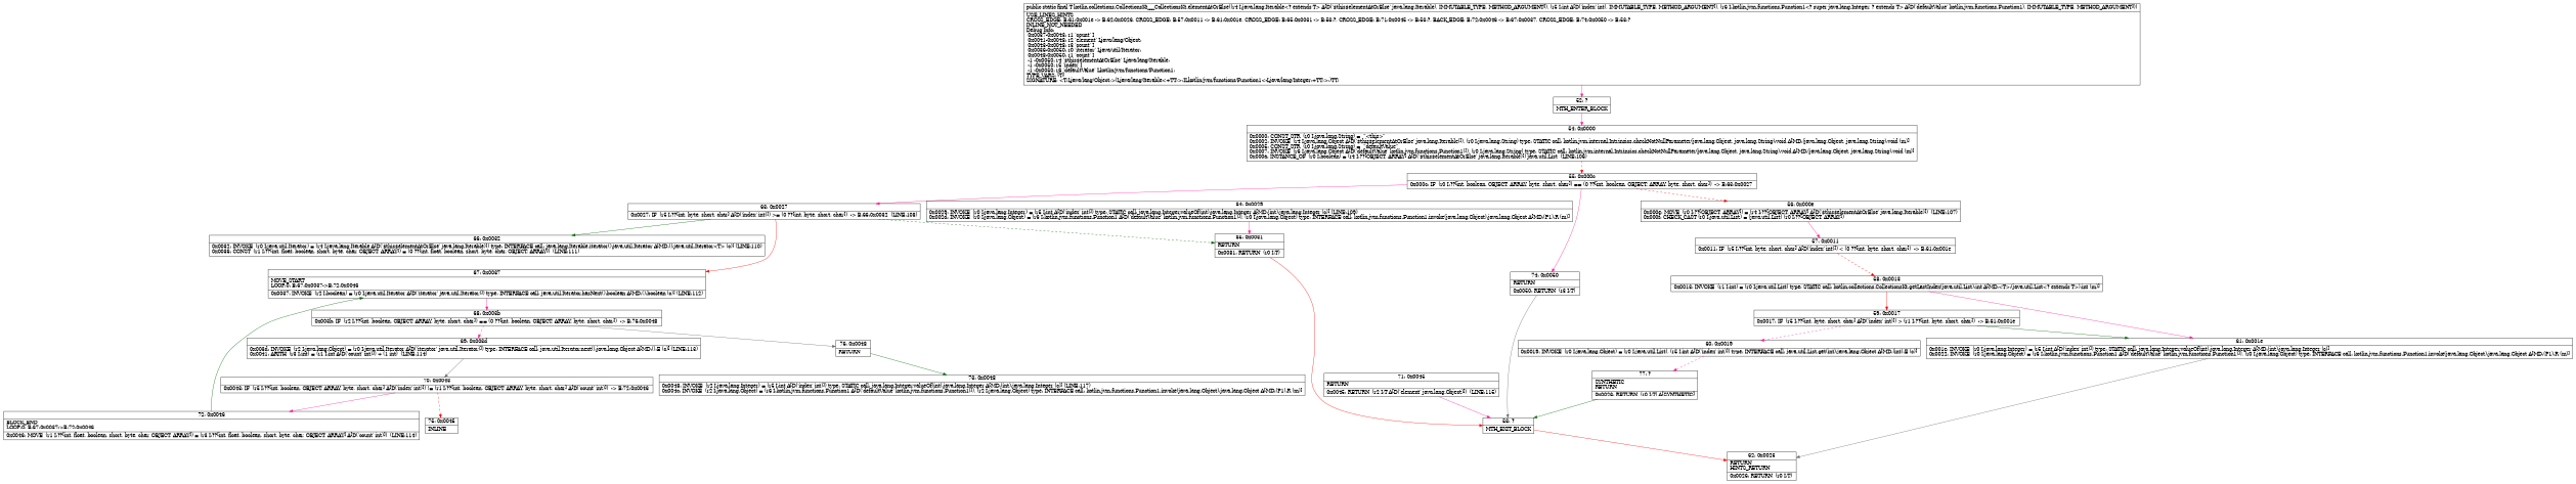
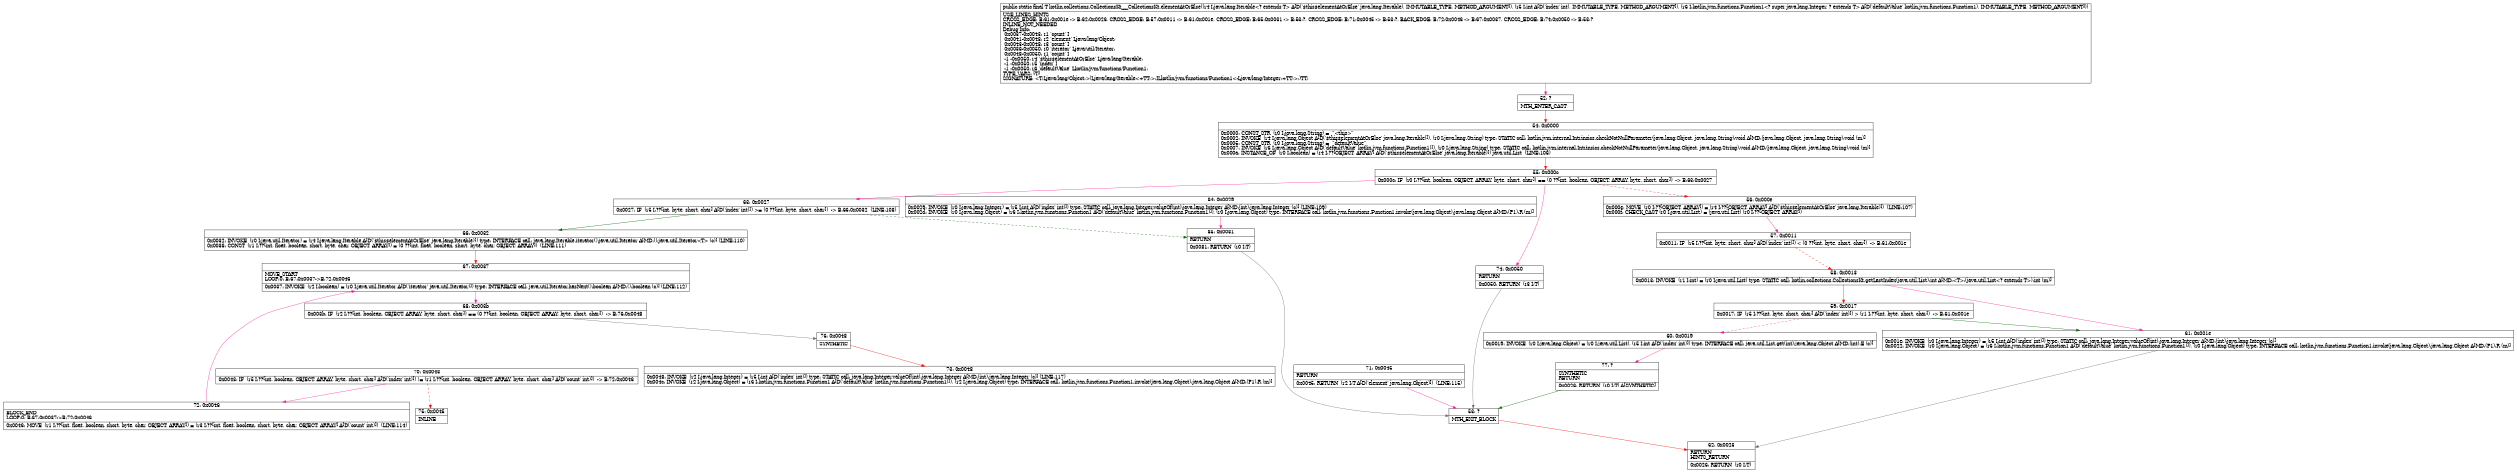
  digraph {
    node [shape=record]
    edge [color=deeppink]
-   n1 [label="{52\:\ ?|MTH_ENTER_BLOCK\l}"]
+   n1 [label="{52\:\ ?|MTH_ENTER_CAST\l}"]
    n2 [label="{54\:\ 0x0000|0x0000: CONST_STR  (r0 I:java.lang.String) =  \"\<this\>\" \l0x0002: INVOKE  (r4 I:java.lang.Object A[D('$this$elementAtOrElse' java.lang.Iterable)]), (r0 I:java.lang.String) type: STATIC call: kotlin.jvm.internal.Intrinsics.checkNotNullParameter(java.lang.Object, java.lang.String):void A[MD:(java.lang.Object, java.lang.String):void (m)]\l0x0005: CONST_STR  (r0 I:java.lang.String) =  \"defaultValue\" \l0x0007: INVOKE  (r6 I:java.lang.Object A[D('defaultValue' kotlin.jvm.functions.Function1)]), (r0 I:java.lang.String) type: STATIC call: kotlin.jvm.internal.Intrinsics.checkNotNullParameter(java.lang.Object, java.lang.String):void A[MD:(java.lang.Object, java.lang.String):void (m)]\l0x000a: INSTANCE_OF  (r0 I:boolean) = (r4 I:??[OBJECT, ARRAY] A[D('$this$elementAtOrElse' java.lang.Iterable)]) java.util.List  (LINE:106)\l}"]
    n3 [label="{55\:\ 0x000c|0x000c: IF  (r0 I:??[int, boolean, OBJECT, ARRAY, byte, short, char]) == (0 ??[int, boolean, OBJECT, ARRAY, byte, short, char])  \-\> B:63:0x0027 \l}"]
    n4 [label="{56\:\ 0x000e|0x000e: MOVE  (r0 I:??[OBJECT, ARRAY]) = (r4 I:??[OBJECT, ARRAY] A[D('$this$elementAtOrElse' java.lang.Iterable)])  (LINE:107)\l0x000f: CHECK_CAST (r0 I:java.util.List) = (java.util.List) (r0 I:??[OBJECT, ARRAY]) \l}"]
    n5 [label="{63\:\ 0x0027|0x0027: IF  (r5 I:??[int, byte, short, char] A[D('index' int)]) \>= (0 ??[int, byte, short, char])  \-\> B:66:0x0032  (LINE:108)\l}"]
    n6 [label="{74\:\ 0x0050|RETURN\l|0x0050: RETURN  (r3 I:T) \l}"]
    n7 [label="{57\:\ 0x0011|0x0011: IF  (r5 I:??[int, byte, short, char] A[D('index' int)]) \< (0 ??[int, byte, short, char])  \-\> B:61:0x001e \l}"]
    n8 [label="{66\:\ 0x0032|0x0032: INVOKE  (r0 I:java.util.Iterator) = (r4 I:java.lang.Iterable A[D('$this$elementAtOrElse' java.lang.Iterable)]) type: INTERFACE call: java.lang.Iterable.iterator():java.util.Iterator A[MD:():java.util.Iterator\<T\> (c)] (LINE:110)\l0x0036: CONST  (r1 I:??[int, float, boolean, short, byte, char, OBJECT, ARRAY]) = (0 ??[int, float, boolean, short, byte, char, OBJECT, ARRAY])  (LINE:111)\l}"]
    n9 [label="{65\:\ 0x0031|RETURN\l|0x0081: RETURN  (r0 I:T) \l}"]
    n10 [label="{58\:\ 0x0013|0x0013: INVOKE  (r1 I:int) = (r0 I:java.util.List) type: STATIC call: kotlin.collections.CollectionsKt.getLastIndex(java.util.List):int A[MD:\<T\>:(java.util.List\<? extends T\>):int (m)]\l}"]
    n11 [label="{61\:\ 0x001e|0x001e: INVOKE  (r0 I:java.lang.Integer) = (r5 I:int A[D('index' int)]) type: STATIC call: java.lang.Integer.valueOf(int):java.lang.Integer A[MD:(int):java.lang.Integer (c)]\l0x0022: INVOKE  (r0 I:java.lang.Object) = (r6 I:kotlin.jvm.functions.Function1 A[D('defaultValue' kotlin.jvm.functions.Function1)]), (r0 I:java.lang.Object) type: INTERFACE call: kotlin.jvm.functions.Function1.invoke(java.lang.Object):java.lang.Object A[MD:(P1):R (m)]\l}"]
    n12 [label="{59\:\ 0x0017|0x0017: IF  (r5 I:??[int, byte, short, char] A[D('index' int)]) \> (r1 I:??[int, byte, short, char])  \-\> B:61:0x001e \l}"]
    n13 [label="{62\:\ 0x0026|RETURN\lHINTS_RETURN\l|0x0026: RETURN  (r0 I:T) \l}"]
    n14 [label="{60\:\ 0x0019|0x0019: INVOKE  (r0 I:java.lang.Object) = (r0 I:java.util.List), (r5 I:int A[D('index' int)]) type: INTERFACE call: java.util.List.get(int):java.lang.Object A[MD:(int):E (c)]\l}"]
    n15 [label="{77\:\ ?|SYNTHETIC\lRETURN\l|0x0026: RETURN  (r0 I:T) A[SYNTHETIC]\l}"]
    n16 [label="{53\:\ ?|MTH_EXIT_BLOCK\l}"]
    n17 [label="{64\:\ 0x0029|0x0029: INVOKE  (r0 I:java.lang.Integer) = (r5 I:int A[D('index' int)]) type: STATIC call: java.lang.Integer.valueOf(int):java.lang.Integer A[MD:(int):java.lang.Integer (c)] (LINE:109)\l0x002d: INVOKE  (r0 I:java.lang.Object) = (r6 I:kotlin.jvm.functions.Function1 A[D('defaultValue' kotlin.jvm.functions.Function1)]), (r0 I:java.lang.Object) type: INTERFACE call: kotlin.jvm.functions.Function1.invoke(java.lang.Object):java.lang.Object A[MD:(P1):R (m)]\l}"]
    n18 [label="{67\:\ 0x0037|MOVE_START\lLOOP:0: B:67:0x0037\-\>B:72:0x0046\l|0x0037: INVOKE  (r2 I:boolean) = (r0 I:java.util.Iterator A[D('iterator' java.util.Iterator)]) type: INTERFACE call: java.util.Iterator.hasNext():boolean A[MD:():boolean (c)] (LINE:112)\l}"]
    n19 [label="{68\:\ 0x003b|0x003b: IF  (r2 I:??[int, boolean, OBJECT, ARRAY, byte, short, char]) == (0 ??[int, boolean, OBJECT, ARRAY, byte, short, char])  \-\> B:76:0x0048 \l}"]
-   n20 [label="{69\:\ 0x003d|0x003d: INVOKE  (r2 I:java.lang.Object) = (r0 I:java.util.Iterator A[D('iterator' java.util.Iterator)]) type: INTERFACE call: java.util.Iterator.next():java.lang.Object A[MD:():E (c)] (LINE:113)\l0x0041: ARITH  (r3 I:int) = (r1 I:int A[D('count' int)]) + (1 int)  (LINE:114)\l}"]
-   n21 [label="{76\:\ 0x0048|RETURN\l}"]
+   n21 [label="{76\:\ 0x0048|SYNTHETIC\l}"]
    n22 [label="{70\:\ 0x0043|0x0043: IF  (r5 I:??[int, boolean, OBJECT, ARRAY, byte, short, char] A[D('index' int)]) != (r1 I:??[int, boolean, OBJECT, ARRAY, byte, short, char] A[D('count' int)])  \-\> B:72:0x0046 \l}"]
    n23 [label="{73\:\ 0x0048|0x0048: INVOKE  (r2 I:java.lang.Integer) = (r5 I:int A[D('index' int)]) type: STATIC call: java.lang.Integer.valueOf(int):java.lang.Integer A[MD:(int):java.lang.Integer (c)] (LINE:117)\l0x004c: INVOKE  (r2 I:java.lang.Object) = (r6 I:kotlin.jvm.functions.Function1 A[D('defaultValue' kotlin.jvm.functions.Function1)]), (r2 I:java.lang.Object) type: INTERFACE call: kotlin.jvm.functions.Function1.invoke(java.lang.Object):java.lang.Object A[MD:(P1):R (m)]\l}"]
    n24 [label="{72\:\ 0x0046|BLOCK_END\lLOOP:0: B:67:0x0037\-\>B:72:0x0046\l|0x0046: MOVE  (r1 I:??[int, float, boolean, short, byte, char, OBJECT, ARRAY]) = (r3 I:??[int, float, boolean, short, byte, char, OBJECT, ARRAY] A[D('count' int)])  (LINE:114)\l}"]
    n25 [label="{75\:\ 0x0045|INLINE\l}"]
    n26 [label="{71\:\ 0x0045|RETURN\l|0x0045: RETURN  (r2 I:T A[D('element' java.lang.Object)])  (LINE:115)\l}"]
    n27 [label="{public static final T kotlin.collections.CollectionsKt___CollectionsKt.elementAtOrElse((r4 I:java.lang.Iterable\<? extends T\> A[D('$this$elementAtOrElse' java.lang.Iterable), IMMUTABLE_TYPE, METHOD_ARGUMENT]), (r5 I:int A[D('index' int), IMMUTABLE_TYPE, METHOD_ARGUMENT]), (r6 I:kotlin.jvm.functions.Function1\<? super java.lang.Integer, ? extends T\> A[D('defaultValue' kotlin.jvm.functions.Function1), IMMUTABLE_TYPE, METHOD_ARGUMENT]))  | USE_LINES_HINTS\lCROSS_EDGE: B:61:0x001e \-\> B:62:0x0026, CROSS_EDGE: B:57:0x0011 \-\> B:61:0x001e, CROSS_EDGE: B:65:0x0031 \-\> B:53:?, CROSS_EDGE: B:71:0x0045 \-\> B:53:?, BACK_EDGE: B:72:0x0046 \-\> B:67:0x0037, CROSS_EDGE: B:74:0x0050 \-\> B:53:?\lINLINE_NOT_NEEDED\lDebug Info:\l  0x0037\-0x0043: r1 'count' I\l  0x0041\-0x0048: r2 'element' Ljava\/lang\/Object;\l  0x0043\-0x0048: r3 'count' I\l  0x0036\-0x0050: r0 'iterator' Ljava\/util\/Iterator;\l  0x0048\-0x0050: r1 'count' I\l  \-1 \-0x0050: r4 '$this$elementAtOrElse' Ljava\/lang\/Iterable;\l  \-1 \-0x0050: r5 'index' I\l  \-1 \-0x0050: r6 'defaultValue' Lkotlin\/jvm\/functions\/Function1;\lTYPE_VARS: [T]\lSIGNATURE: \<T:Ljava\/lang\/Object;\>(Ljava\/lang\/Iterable\<+TT;\>;ILkotlin\/jvm\/functions\/Function1\<\-Ljava\/lang\/Integer;+TT;\>;)TT;\l}"]
-   n1 -> n2
-   n2 -> n3 [color=red style=dashed]
+   n1 -> n2 [color=red]
+   n2 -> n3 [color=red]
    n3 -> n4 [color=red style=dashed]
    n3 -> n5
    n3 -> n6
    n4 -> n7
    n5 -> n8 [color=darkgreen]
    n5 -> n9 [color=darkgreen style=dashed]
    n6 -> n16 [color=gray40]
    n7 -> n10 [color=red style=dashed]
-   n5 -> n18 [color=red]
-   n9 -> n16 [color=red]
+   n8 -> n18 [color=red]
+   n9 -> n16 [color=gray40]
    n10 -> n11
    n10 -> n12 [color=red]
    n11 -> n13 [color=gray40]
    n12 -> n11 [color=darkgreen]
    n12 -> n14 [style=dashed]
-   n14 -> n15 [style=dashed]
+   n14 -> n15
    n15 -> n16 [color=darkgreen]
    n16 -> n13 [color=red]
    n17 -> n9
    n18 -> n19
-   n19 -> n20 [style=dashed]
    n19 -> n21 [color=gray40]
-   n20 -> n22 [color=gray40]
-   n21 -> n23 [color=darkgreen]
+   n21 -> n23 [color=red]
    n22 -> n24
    n22 -> n25 [color=red style=dashed]
-   n24 -> n18 [color=darkgreen]
+   n24 -> n18
    n26 -> n16
    n27 -> n1
  }
